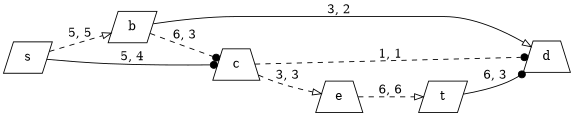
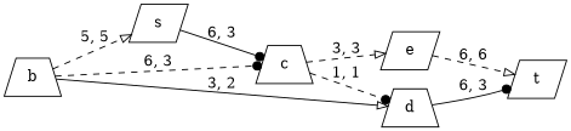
  digraph {
    rankdir=LR
    node [shape=parallelogram]
    edge [arrowhead=onormal style=dashed]
    s
-   b
+   b [shape=trapezium]
    c [shape=trapezium]
    d [shape=trapezium]
-   e [shape=trapezium]
+   e
    t
-   s -> b [label="5, 5"]
-   s -> c [arrowhead=dot label="5, 4" style=solid]
+   b -> s [label="5, 5"]
+   s -> c [arrowhead=dot label="6, 3" style=solid]
    b -> c [arrowhead=dot label="6, 3"]
    b -> d [label="3, 2" style=solid]
    c -> d [arrowhead=dot label="1, 1"]
    c -> e [label="3, 3"]
-   t -> d [arrowhead=dot label="6, 3" style=solid]
+   d -> t [arrowhead=dot label="6, 3" style=solid]
    e -> t [label="6, 6"]
  }
